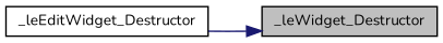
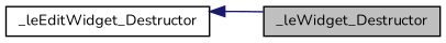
  digraph {
    rankdir=RL
    fontname=Nunito
    node [color=black fontname=Nunito fontsize=10 shape=record style=filled]
    n1 [fillcolor=grey75 fontcolor=black height=0.2 label=_leWidget_Destructor width=0.4]
    n2 [fillcolor=white height=0.2 label=_leEditWidget_Destructor width=0.4]
-   n1 -> n2 [color=midnightblue dir=back fontname=Nunito fontsize=10 labelfontname=Helvetica labelfontsize=10 style=solid]
+   n2 -> n1 [color=midnightblue dir=back fontname=Nunito fontsize=10 labelfontname=Helvetica labelfontsize=10 style=solid]
  }
